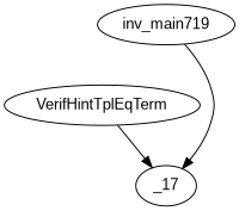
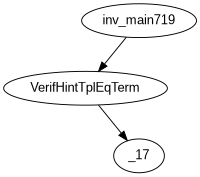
  digraph {
    fontname="Liberation Sans"
    node [fontname="Liberation Sans"]
    edge [fontname="Liberation Sans"]
    n1 [label=inv_main719]
    n2 [label=VerifHintTplEqTerm]
    n3 [label=_17]
-   n1 -> n3
+   n1 -> n2
    n2 -> n3
  }
